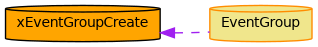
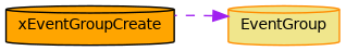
  digraph {
    rankdir=LR
    fontname="DejaVu Sans"
    node [fontname="DejaVu Sans" fontsize=10 shape=cylinder style=filled]
    n1 [color=black fillcolor=orange fontcolor=black height=0.2 label=xEventGroupCreate width=0.4]
    n2 [color=darkorange fillcolor=khaki height=0.2 label=EventGroup width=0.4]
-   n1 -> n2 [color=purple dir=back fontname="DejaVu Sans" fontsize=10 labelfontname=Helvetica labelfontsize=10 shape=plaintext style=dashed]
+   n2 -> n1 [color=purple dir=back fontname="DejaVu Sans" fontsize=10 labelfontname=Helvetica labelfontsize=10 shape=plaintext style=dashed]
  }
